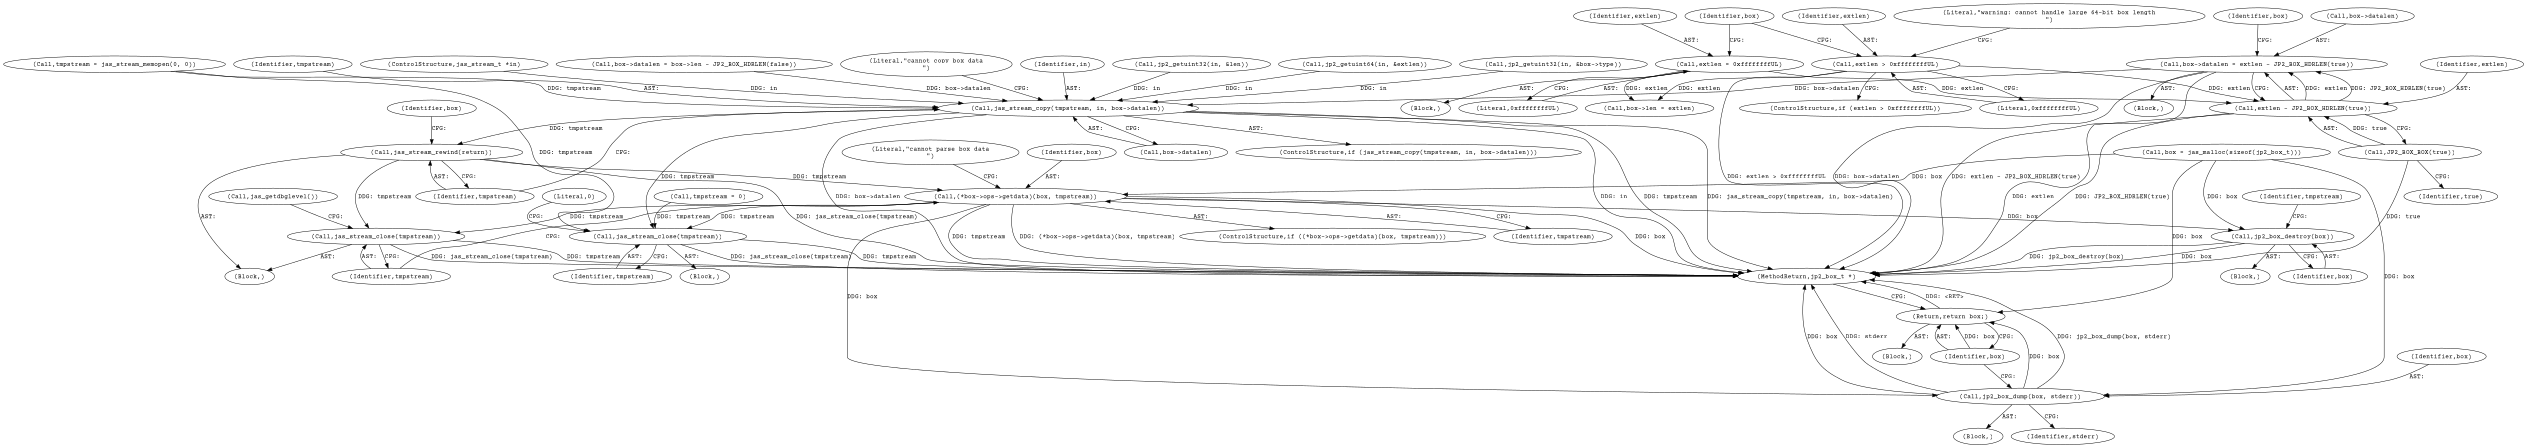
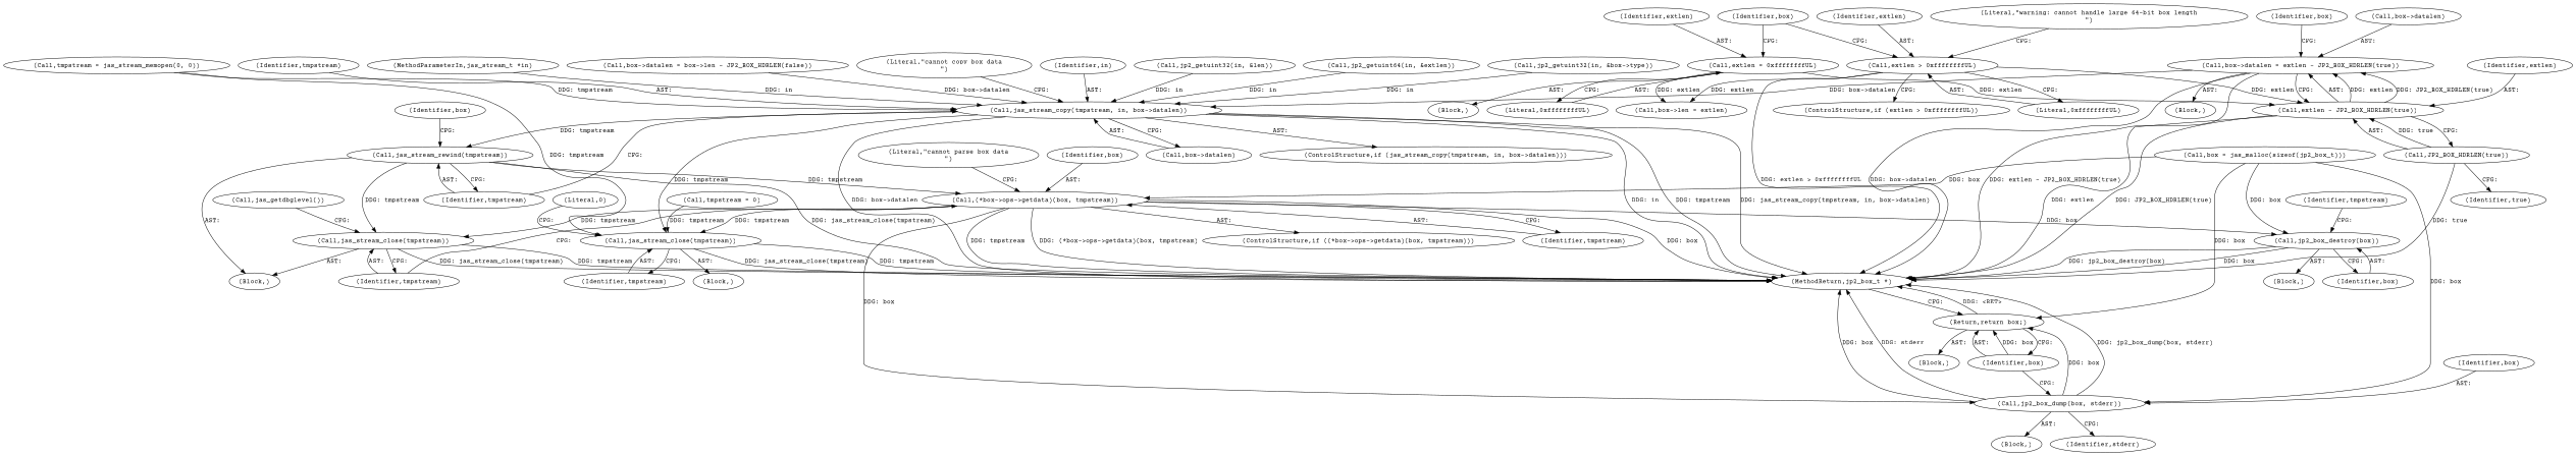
  digraph {
    fontname="Courier Prime"
    node [fontname="Courier Prime"]
    edge [fontname="Courier Prime"]
    n1 [label="(Call,box->datalen = extlen - JP2_BOX_HDRLEN(true))"]
    n2 [label="(Call,extlen - JP2_BOX_HDRLEN(true))"]
    n3 [label="(Call,jas_stream_copy(tmpstream, in, box->datalen))"]
    n4 [label="(MethodReturn,jp2_box_t *)"]
    n5 [label="(Block,)"]
-   n6 [label="(Call,JP2_BOX_BOX(true))"]
-   n7 [label="(Call,jas_stream_rewind(return))"]
+   n6 [label="(Call,JP2_BOX_HDRLEN(true))"]
+   n7 [label="(Call,jas_stream_rewind(tmpstream))"]
    n8 [label="(Call,jas_stream_close(tmpstream))"]
    n9 [label="(Call,box->datalen)"]
    n10 [label="(ControlStructure,if (jas_stream_copy(tmpstream, in, box->datalen)))"]
    n11 [label="(Return,return box;)"]
    n12 [label="(Identifier,true)"]
    n13 [label="(Call,extlen > 0xffffffffUL)"]
    n14 [label="(ControlStructure,if (extlen > 0xffffffffUL))"]
    n15 [label="(Literal,0xffffffffUL)"]
    n16 [label="(Call,box->len = extlen)"]
    n17 [label="(Call,extlen = 0xffffffffUL)"]
    n18 [label="(Literal,0xffffffffUL)"]
    n19 [label="(Block,)"]
    n20 [label="(Call,(*box->ops->getdata)(box, tmpstream))"]
    n21 [label="(Call,jas_stream_close(tmpstream))"]
    n22 [label="(Block,)"]
    n23 [label="(Identifier,tmpstream)"]
    n24 [label="(Block,)"]
    n25 [label="(Identifier,tmpstream)"]
    n26 [label="(Call,jp2_box_dump(box, stderr))"]
    n27 [label="(Call,jp2_box_destroy(box))"]
    n28 [label="(ControlStructure,if ((*box->ops->getdata)(box, tmpstream)))"]
    n29 [label="(Identifier,tmpstream)"]
    n30 [label="(Identifier,tmpstream)"]
    n31 [label="(Block,)"]
    n32 [label="(Identifier,stderr)"]
    n33 [label="(Block,)"]
    n34 [label="(Identifier,box)"]
    n35 [label="(Block,)"]
    n36 [label="(Identifier,box)"]
    n37 [label="(Literal,\"cannot parse box data\n\")"]
    n38 [label="(Call,jp2_getuint64(in, &extlen))"]
    n39 [label="(Identifier,extlen)"]
    n40 [label="(Call,jp2_getuint32(in, &box->type))"]
    n41 [label="(Identifier,tmpstream)"]
    n42 [label="(Identifier,box)"]
    n43 [label="(Identifier,extlen)"]
    n44 [label="(Call,tmpstream = jas_stream_memopen(0, 0))"]
-   n45 [label="(ControlStructure,jas_stream_t *in)"]
+   n45 [label="(MethodParameterIn,jas_stream_t *in)"]
    n46 [label="(Call,box->datalen = box->len - JP2_BOX_HDRLEN(false))"]
    n47 [label="(Identifier,extlen)"]
    n48 [label="(Literal,\"cannot copy box data\n\")"]
    n49 [label="(Call,jas_getdbglevel())"]
    n50 [label="(Call,box->datalen)"]
    n51 [label="(Identifier,box)"]
    n52 [label="(Identifier,box)"]
    n53 [label="(Call,tmpstream = 0)"]
    n54 [label="(Literal,0)"]
    n55 [label="(Identifier,in)"]
    n56 [label="(Identifier,tmpstream)"]
    n57 [label="(Call,jp2_getuint32(in, &len))"]
    n58 [label="(Identifier,box)"]
    n59 [label="(Literal,\"warning: cannot handle large 64-bit box length\n\")"]
    n60 [label="(Call,box = jas_malloc(sizeof(jp2_box_t)))"]
    n61 [label="(Identifier,box)"]
    n1 -> n2 [label="CFG: "]
    n1 -> n3 [label="DDG: box->datalen"]
    n1 -> n4 [label="DDG: extlen - JP2_BOX_HDRLEN(true)"]
    n1 -> n4 [label="DDG: box->datalen"]
    n1 -> n5 [label="AST: "]
    n2 -> n1 [label="AST: "]
    n2 -> n1 [label="DDG: extlen"]
    n2 -> n1 [label="DDG: JP2_BOX_HDRLEN(true)"]
    n2 -> n4 [label="DDG: extlen"]
    n2 -> n4 [label="DDG: JP2_BOX_HDRLEN(true)"]
    n2 -> n6 [label="CFG: "]
    n3 -> n4 [label="DDG: box->datalen"]
    n3 -> n4 [label="DDG: in"]
    n3 -> n4 [label="DDG: tmpstream"]
    n3 -> n4 [label="DDG: jas_stream_copy(tmpstream, in, box->datalen)"]
    n3 -> n7 [label="DDG: tmpstream"]
    n3 -> n8 [label="DDG: tmpstream"]
    n3 -> n9 [label="CFG: "]
    n3 -> n10 [label="AST: "]
    n4 -> n11 [label="CFG: "]
    n6 -> n2 [label="AST: "]
    n6 -> n2 [label="DDG: true"]
    n6 -> n4 [label="DDG: true"]
    n6 -> n12 [label="CFG: "]
    n7 -> n4 [label="DDG: jas_stream_close(tmpstream)"]
    n7 -> n20 [label="DDG: tmpstream"]
    n7 -> n21 [label="DDG: tmpstream"]
    n7 -> n22 [label="AST: "]
    n7 -> n23 [label="CFG: "]
    n8 -> n4 [label="DDG: jas_stream_close(tmpstream)"]
    n8 -> n4 [label="DDG: tmpstream"]
    n8 -> n24 [label="AST: "]
    n8 -> n25 [label="CFG: "]
    n9 -> n3 [label="AST: "]
    n11 -> n4 [label="DDG: <RET>"]
    n11 -> n33 [label="AST: "]
    n11 -> n34 [label="CFG: "]
    n13 -> n2 [label="DDG: extlen"]
    n13 -> n4 [label="DDG: extlen > 0xffffffffUL"]
    n13 -> n14 [label="CFG: "]
    n13 -> n15 [label="CFG: "]
    n13 -> n16 [label="DDG: extlen"]
    n15 -> n13 [label="AST: "]
    n17 -> n2 [label="DDG: extlen"]
    n17 -> n16 [label="DDG: extlen"]
    n17 -> n18 [label="CFG: "]
    n17 -> n19 [label="AST: "]
    n18 -> n17 [label="AST: "]
    n20 -> n4 [label="DDG: tmpstream"]
    n20 -> n4 [label="DDG: (*box->ops->getdata)(box, tmpstream)"]
    n20 -> n4 [label="DDG: box"]
    n20 -> n8 [label="DDG: tmpstream"]
    n20 -> n21 [label="DDG: tmpstream"]
    n20 -> n26 [label="DDG: box"]
    n20 -> n27 [label="DDG: box"]
    n20 -> n28 [label="AST: "]
    n20 -> n29 [label="CFG: "]
    n21 -> n4 [label="DDG: tmpstream"]
    n21 -> n4 [label="DDG: jas_stream_close(tmpstream)"]
    n21 -> n22 [label="AST: "]
    n21 -> n30 [label="CFG: "]
    n23 -> n3 [label="CFG: "]
    n23 -> n7 [label="AST: "]
    n25 -> n8 [label="AST: "]
    n26 -> n4 [label="DDG: jp2_box_dump(box, stderr)"]
    n26 -> n4 [label="DDG: box"]
    n26 -> n4 [label="DDG: stderr"]
    n26 -> n11 [label="DDG: box"]
    n26 -> n31 [label="AST: "]
    n26 -> n32 [label="CFG: "]
    n27 -> n4 [label="DDG: jp2_box_destroy(box)"]
    n27 -> n4 [label="DDG: box"]
    n27 -> n35 [label="AST: "]
    n27 -> n36 [label="CFG: "]
    n29 -> n20 [label="AST: "]
    n30 -> n20 [label="CFG: "]
    n30 -> n21 [label="AST: "]
    n34 -> n11 [label="AST: "]
    n34 -> n11 [label="DDG: box"]
    n34 -> n26 [label="CFG: "]
    n36 -> n27 [label="AST: "]
    n37 -> n20 [label="CFG: "]
    n38 -> n3 [label="DDG: in"]
    n39 -> n2 [label="AST: "]
    n40 -> n3 [label="DDG: in"]
    n41 -> n3 [label="AST: "]
    n42 -> n13 [label="CFG: "]
    n42 -> n17 [label="CFG: "]
    n43 -> n17 [label="AST: "]
    n44 -> n3 [label="DDG: tmpstream"]
    n44 -> n8 [label="DDG: tmpstream"]
    n45 -> n3 [label="DDG: in"]
    n46 -> n3 [label="DDG: box->datalen"]
    n47 -> n13 [label="AST: "]
    n48 -> n3 [label="CFG: "]
    n49 -> n21 [label="CFG: "]
    n50 -> n1 [label="AST: "]
    n51 -> n7 [label="CFG: "]
    n52 -> n20 [label="AST: "]
    n53 -> n8 [label="DDG: tmpstream"]
    n54 -> n8 [label="CFG: "]
    n55 -> n3 [label="AST: "]
    n56 -> n27 [label="CFG: "]
    n57 -> n3 [label="DDG: in"]
    n58 -> n1 [label="CFG: "]
    n59 -> n13 [label="CFG: "]
    n60 -> n11 [label="DDG: box"]
    n60 -> n20 [label="DDG: box"]
    n60 -> n26 [label="DDG: box"]
    n60 -> n27 [label="DDG: box"]
    n61 -> n26 [label="AST: "]
  }
